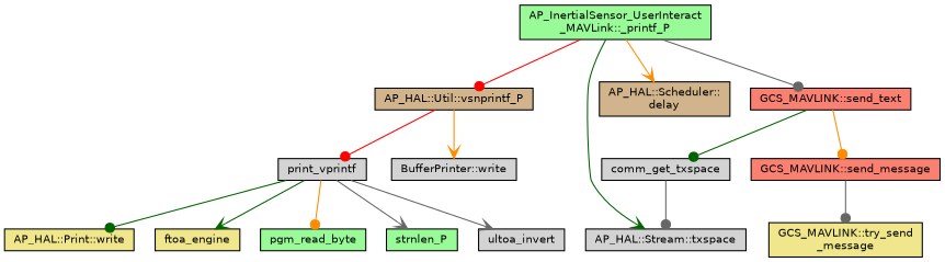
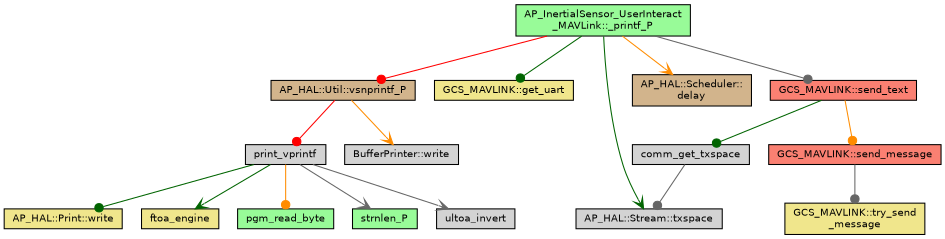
  digraph {
    rankdir=TB
    node [color=black fillcolor=lightgrey fontname=Helvetica fontsize=10 shape=record style=filled]
    edge [arrowhead=dot color=darkgreen fontname=Helvetica fontsize=10 labelfontname=Helvetica labelfontsize=10 style=solid]
    n1 [fillcolor=palegreen fontcolor=black height=0.2 label="AP_InertialSensor_UserInteract\l_MAVLink::_printf_P" width=0.4]
    n2 [fillcolor=tan height=0.2 label="AP_HAL::Util::vsnprintf_P" width=0.4]
+   n3 [fillcolor=khaki height=0.2 label="GCS_MAVLINK::get_uart" width=0.4]
    n4 [height=0.2 label="AP_HAL::Stream::txspace" width=0.4]
    n5 [fillcolor=tan height=0.2 label="AP_HAL::Scheduler::\ldelay" width=0.4]
    n6 [fillcolor=salmon height=0.2 label="GCS_MAVLINK::send_text" width=0.4]
    n7 [height=0.2 label=print_vprintf width=0.4]
    n8 [height=0.2 label="BufferPrinter::write" width=0.4]
    n9 [height=0.2 label=comm_get_txspace width=0.4]
    n10 [fillcolor=salmon height=0.2 label="GCS_MAVLINK::send_message" width=0.4]
    n11 [fillcolor=khaki height=0.2 label="AP_HAL::Print::write" width=0.4]
    n12 [fillcolor=khaki height=0.2 label=ftoa_engine width=0.4]
    n13 [fillcolor=palegreen height=0.2 label=pgm_read_byte width=0.4]
    n14 [fillcolor=palegreen height=0.2 label=strnlen_P width=0.4]
    n15 [height=0.2 label=ultoa_invert width=0.4]
    n16 [fillcolor=khaki height=0.2 label="GCS_MAVLINK::try_send\l_message" width=0.4]
    n1 -> n2 [color=red]
+   n1 -> n3
    n1 -> n4 [arrowhead=vee]
    n1 -> n5 [arrowhead=vee color=darkorange]
    n1 -> n6 [color=gray40]
    n2 -> n7 [color=red]
    n2 -> n8 [arrowhead=vee color=darkorange]
    n6 -> n9
    n6 -> n10 [color=darkorange]
    n7 -> n11
    n7 -> n12 [arrowhead=vee]
    n7 -> n13 [color=darkorange]
    n7 -> n14 [arrowhead=vee color=gray40]
    n7 -> n15 [arrowhead=vee color=gray40]
    n9 -> n4 [color=gray40]
    n10 -> n16 [color=gray40]
  }
